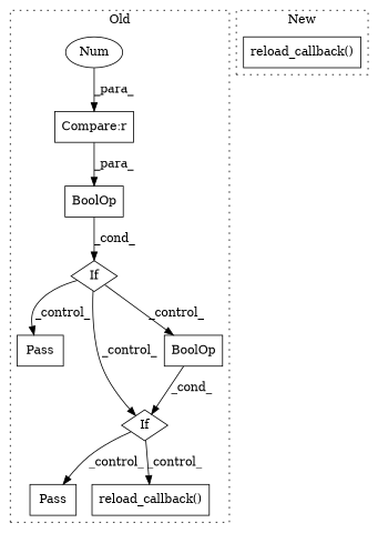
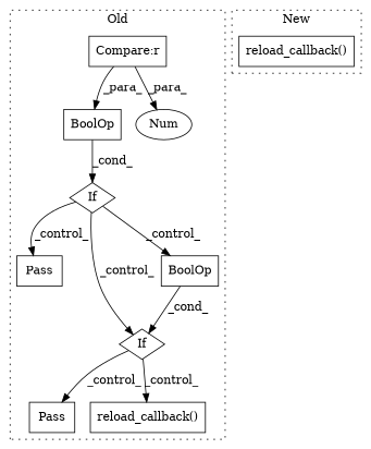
  digraph {
    node [a=62 l=4 s=2968 shape=box]
    n1 [label=Pass s=2950]
    n2 [a=96 l=3 label=If s=2884 shape=diamond]
    n3 [a=40 l=22 label="Compare:r" s=2914]
    n4 [a=96 l=0 label=If shape=diamond]
    n5 [label=Pass s=3022]
    n6 [a=72 l=40 label=BoolOp]
    n7 [a=75 l="24,1" label="reload_callback()" s="3053,3081"]
    n8 [a=72 l=49 label=BoolOp s=2887]
    n9 [a=76 l=1 label=Num s=2935 shape=ellipse]
    n10 [a=75 l="23,1" label="reload_callback()" s="2818,2845"]
    subgraph cluster_1 {
      label=Old
      style=dotted
      n1
      n2
      n3
      n4
      n5
      n6
      n7
      n8
      n9
    }
    subgraph cluster_2 {
      label=New
      style=dotted
      n10
    }
    n2 -> n1 [label=_control_]
    n2 -> n4 [label=_control_]
    n2 -> n6 [label=_control_]
    n3 -> n8 [label=_para_]
    n4 -> n5 [label=_control_]
    n4 -> n7 [label=_control_]
    n6 -> n4 [label=_cond_]
    n8 -> n2 [label=_cond_]
-   n9 -> n3 [label=_para_]
+   n3 -> n9 [label=_para_]
  }
